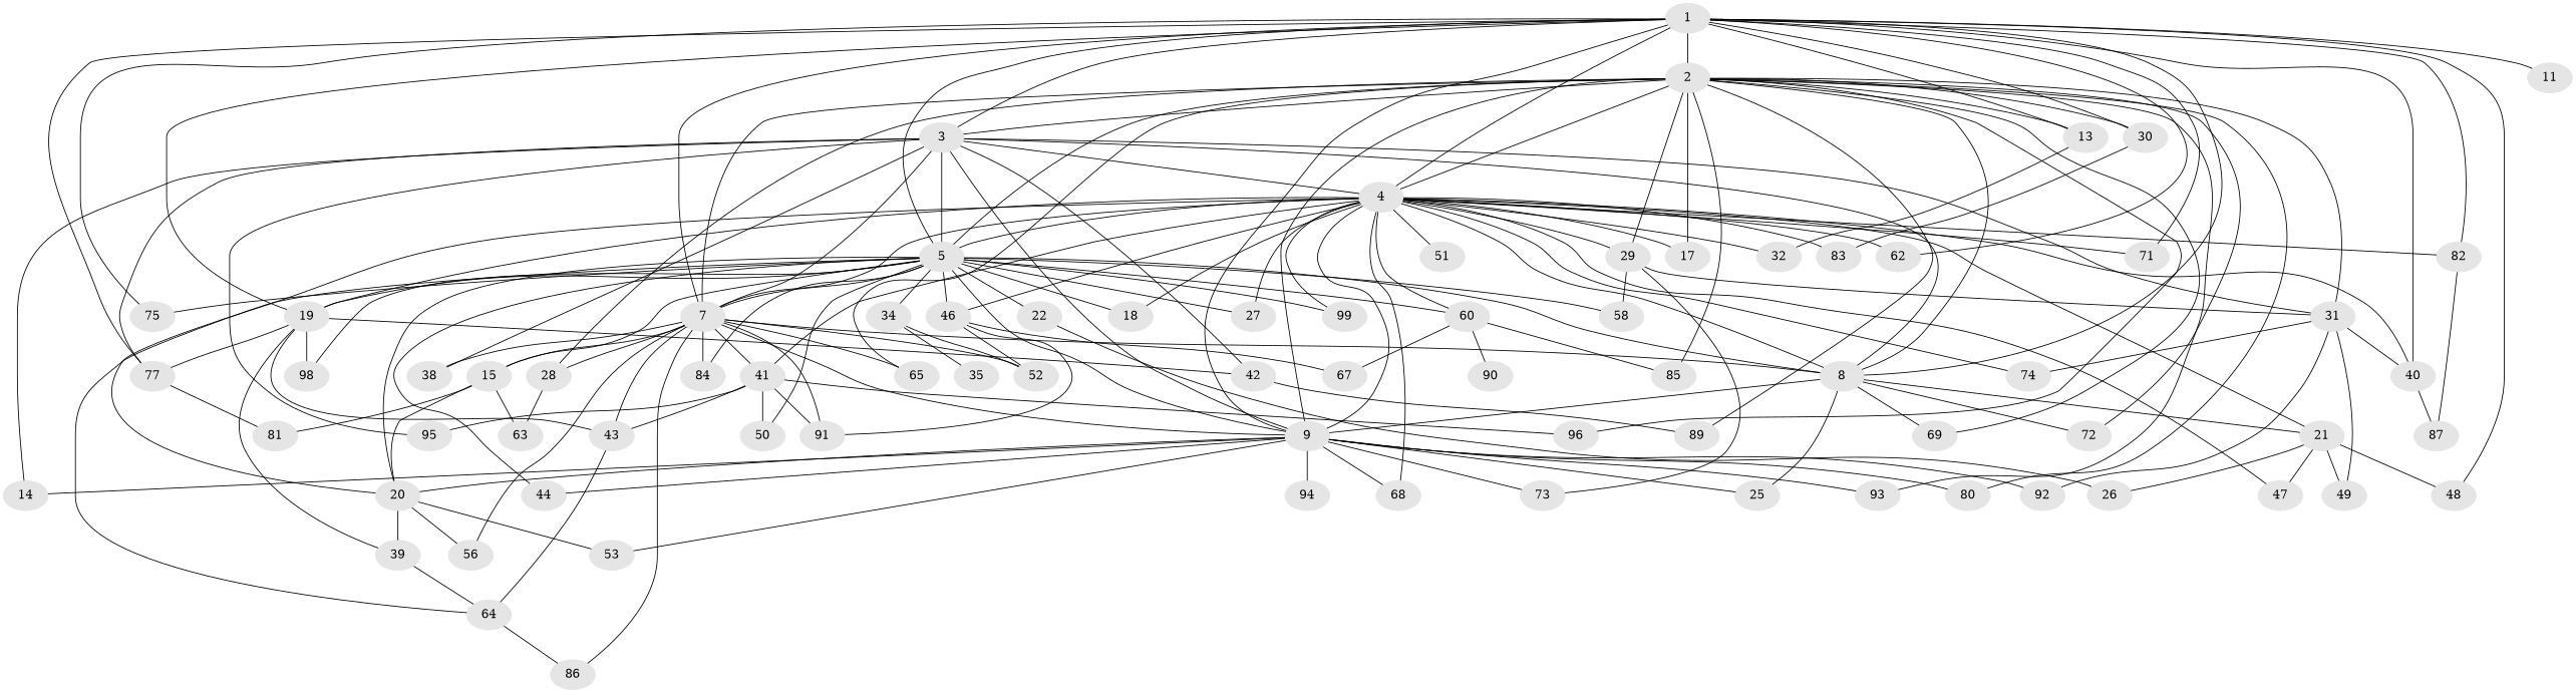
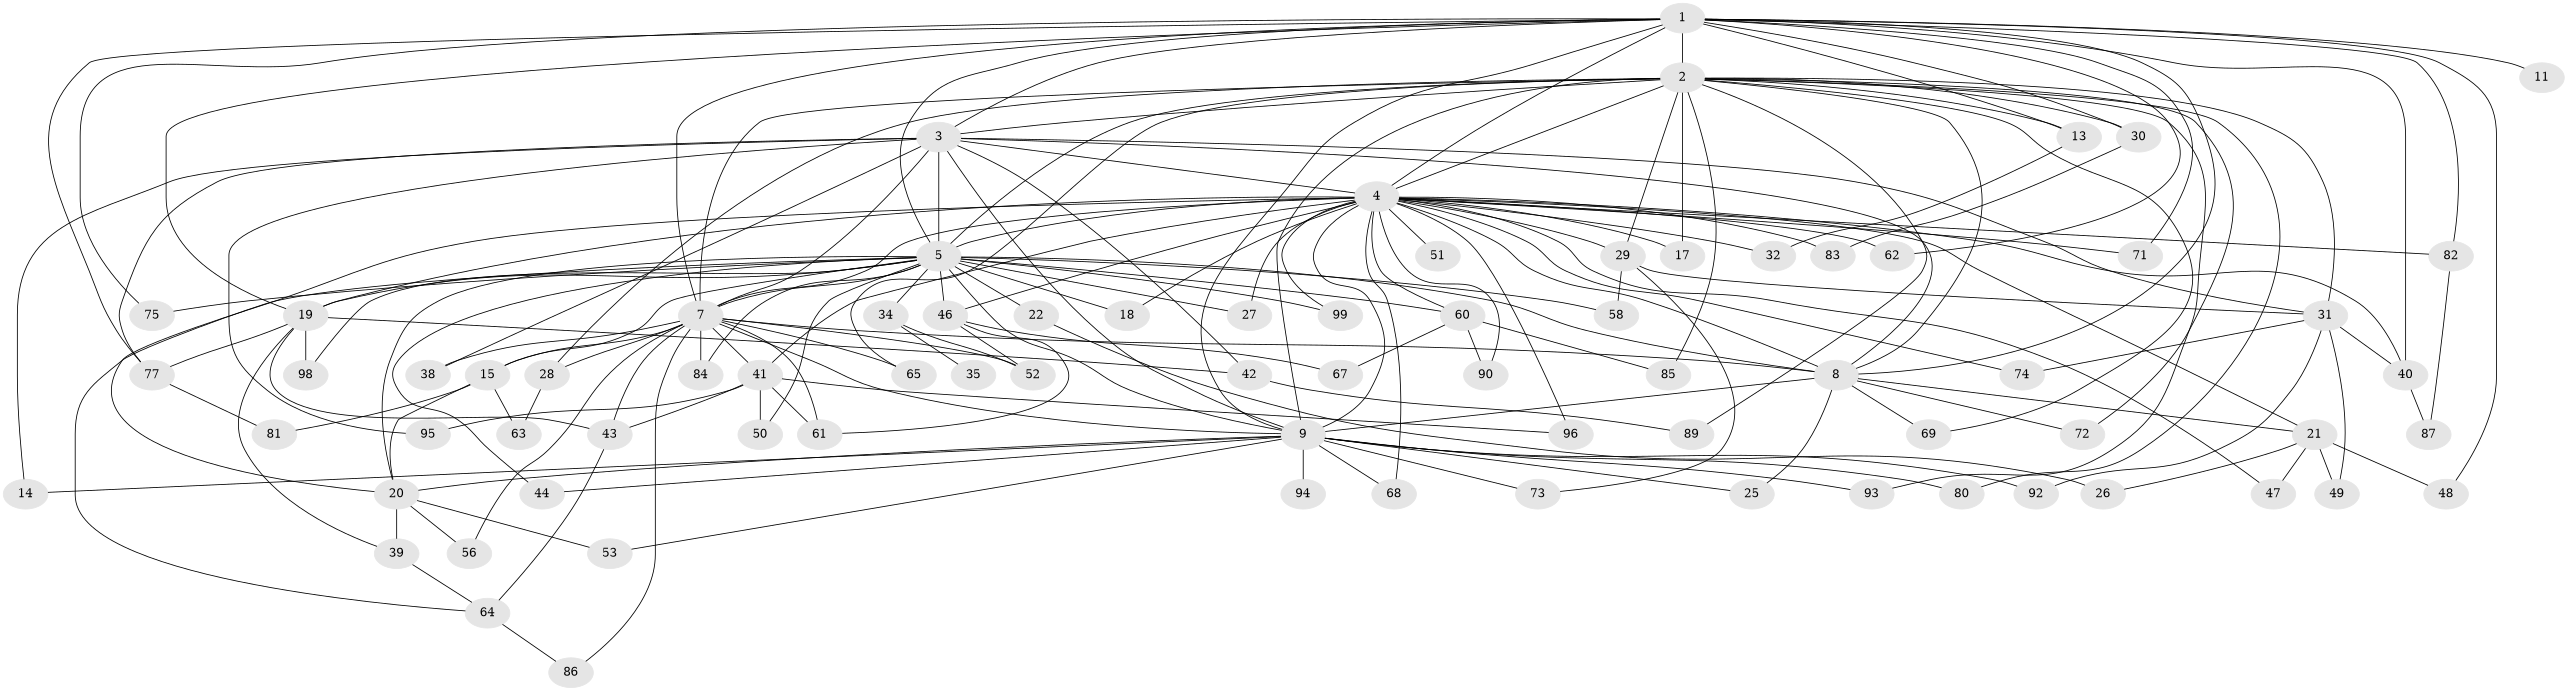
  graph {
    node [color=gray90 style=filled]
    1 [super="+55"]
    2 [super="+23"]
    3 [super="+12"]
    4 [super="+10"]
    5 [super="+6"]
    7 [super="+24"]
    8 [super="+33"]
    9 [super="+66"]
    11 [super="+16"]
    13
    19 [super="+37"]
    30
    40 [super="+91"]
    48
    62
    71
    75
    77
    82
    17
    28
    29 [super="+70"]
    31 [super="+57"]
    65
    69
    72
    80
    85
    89
    93
    96
    14
    38
    42
    95
    18
    20 [super="+36"]
    21
    27
    32
    41 [super="+45"]
    46
    47
    51
    60
    68
    74
    83
    90
    99
    15 [super="+54"]
    22 [super="+78"]
    34
    44
    50
    58
    64 [super="+97"]
    84
    98
    43 [super="+59"]
    52 [super="+88"]
    56
-   61 [super="+76" label=91]
+   61 [super="+76"]
    86
    25
    53
    73
    92
    94
    39
    87
    81
    63
    49
    26
    67
    35
    1 -- 2 [weight=3]
    1 -- 3
    1 -- 4 [weight=2]
    1 -- 5 [weight=2]
    1 -- 7
    1 -- 8
    1 -- 9
    1 -- 11
    1 -- 13
    1 -- 19
    1 -- 30
    1 -- 40
    1 -- 48
    1 -- 62
    1 -- 71
    1 -- 75
    1 -- 77
    1 -- 82
    2 -- 3
    2 -- 4 [weight=2]
    2 -- 5 [weight=2]
    2 -- 7
    2 -- 8
    2 -- 9
    2 -- 13
    2 -- 30
    2 -- 17
    2 -- 28
    2 -- 29
    2 -- 31
    2 -- 65
    2 -- 69
    2 -- 72
    2 -- 80
    2 -- 85
    2 -- 89
    2 -- 93
-   2 -- 96
+   4 -- 96
    3 -- 4 [weight=2]
    3 -- 5 [weight=3]
    3 -- 7 [weight=2]
    3 -- 8
    3 -- 9
    3 -- 77 [weight=2]
    3 -- 31
    3 -- 14
    3 -- 38
    3 -- 42
    3 -- 95
    4 -- 5 [weight=4]
    4 -- 7 [weight=2]
    4 -- 8 [weight=2]
    4 -- 9 [weight=3]
    4 -- 19
    4 -- 40 [weight=2]
    4 -- 62
    4 -- 71
    4 -- 82
    4 -- 17
    4 -- 29
    4 -- 18
    4 -- 20
    4 -- 21
    4 -- 27
    4 -- 32
    4 -- 41 [weight=2]
    4 -- 46
    4 -- 47
    4 -- 51
    4 -- 60
    4 -- 68
    4 -- 74
    4 -- 83
+   4 -- 90
    4 -- 99
    5 -- 7 [weight=2]
    5 -- 8 [weight=3]
    5 -- 9 [weight=2]
    5 -- 19
    5 -- 75
    5 -- 18
    5 -- 20
    5 -- 27
    5 -- 46
    5 -- 60
    5 -- 99
    5 -- 15
    5 -- 22 [weight=3]
    5 -- 34 [weight=2]
    5 -- 44
    5 -- 50
    5 -- 58
    5 -- 64
    5 -- 84
    5 -- 98
    7 -- 8
    7 -- 9
    7 -- 28
    7 -- 65
    7 -- 38
    7 -- 41
    7 -- 15
    7 -- 84
    7 -- 43
    7 -- 52
    7 -- 56
    7 -- 61
    7 -- 86
    8 -- 9
    8 -- 69
    8 -- 72
    8 -- 21
    8 -- 25
    9 -- 80
    9 -- 93
    9 -- 14
    9 -- 20
    9 -- 68
    9 -- 44
    9 -- 25
    9 -- 53
    9 -- 73
    9 -- 92
    9 -- 94 [weight=2]
    13 -- 32
    19 -- 77
    19 -- 42
    19 -- 98
    19 -- 43
    19 -- 39
    30 -- 83
    40 -- 87
    77 -- 81
    82 -- 87
    28 -- 63
    29 -- 31
    29 -- 58
    29 -- 73
    31 -- 40
    31 -- 74
    31 -- 92
    31 -- 49
    42 -- 89
    20 -- 56
    20 -- 53
    20 -- 39
    21 -- 48
    21 -- 47
    21 -- 49
    21 -- 26
    41 -- 96
    41 -- 95
    41 -- 50
    41 -- 43
    41 -- 61
    46 -- 52
    46 -- 61
    46 -- 67
    60 -- 85
    60 -- 90
    60 -- 67
    15 -- 20
    15 -- 81
    15 -- 63
    22 -- 26
    34 -- 52
    34 -- 35
    64 -- 86
    43 -- 64
    39 -- 64
  }
